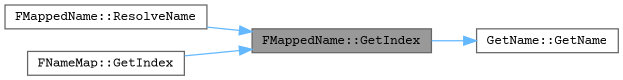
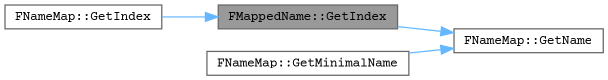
  digraph {
    fontname="Courier Prime"
    rankdir=RL
    node [color=grey40 fillcolor=white fontname="Courier Prime" fontsize=10 shape=box style=filled]
    edge [color=steelblue1 dir=back fontname="Courier Prime" fontsize=10 labelfontname=Helvetica labelfontsize=10 style=solid]
    n1 [color=gray40 fillcolor=grey60 fontcolor=black height=0.2 label="FMappedName::GetIndex" width=0.4]
-   n2 [height=0.2 label="FMappedName::ResolveName" width=0.4]
    n3 [height=0.2 label="FNameMap::GetIndex" width=0.4]
-   n4 [height=0.2 label="GetName::GetName" width=0.4]
-   n1 -> n2
+   n4 [height=0.2 label="FNameMap::GetName" width=0.4]
+   n5 [height=0.2 label="FNameMap::GetMinimalName" width=0.4]
    n1 -> n3
    n4 -> n1
+   n4 -> n5
  }
